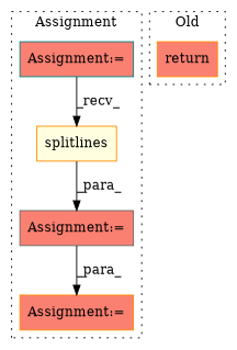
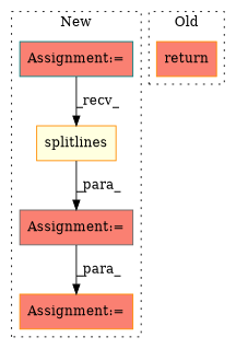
  digraph {
    node [a=7 l=1 shape=box style=filled fillcolor=salmon color=darkorange]
    n1 [a=32 l=12 label=splitlines s=7266 fillcolor=lightyellow]
    n2 [l=10 label="Assignment:=" s=6726 color=teal]
    n3 [label="Assignment:=" s=7311]
    n4 [label="Assignment:=" s=7232 color=gray40]
    n5 [a=41 l=7 label=return s=6789]
    subgraph cluster_1 {
-     label=Assignment
+     label=New
      style=dotted
      n1
      n2
      n3
      n4
    }
    subgraph cluster_2 {
      label=Old
      style=dotted
      n5
    }
    n1 -> n4 [label=_para_]
    n2 -> n1 [label=_recv_]
    n4 -> n3 [label=_para_]
  }
